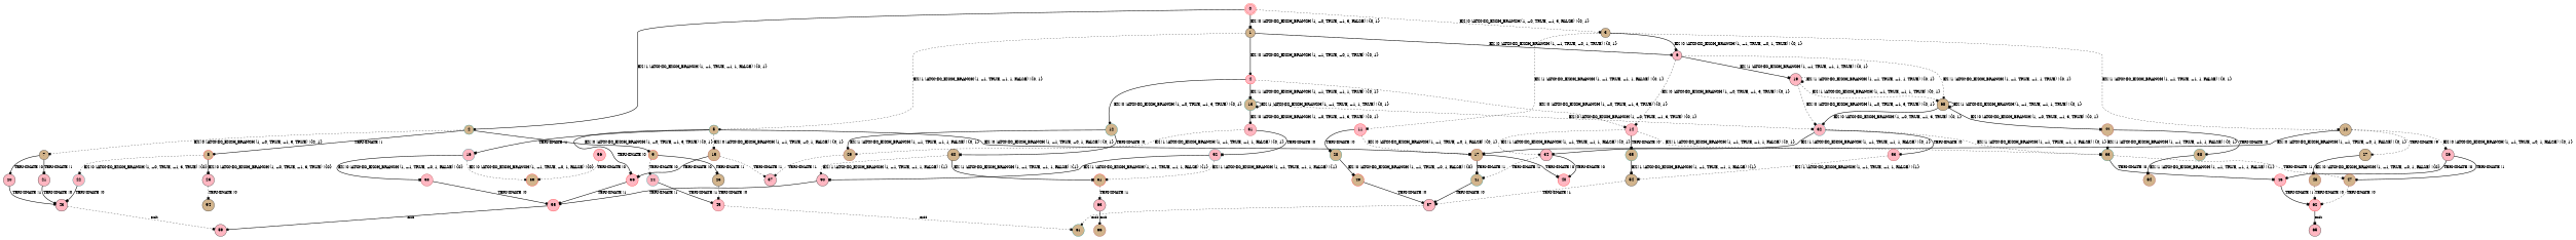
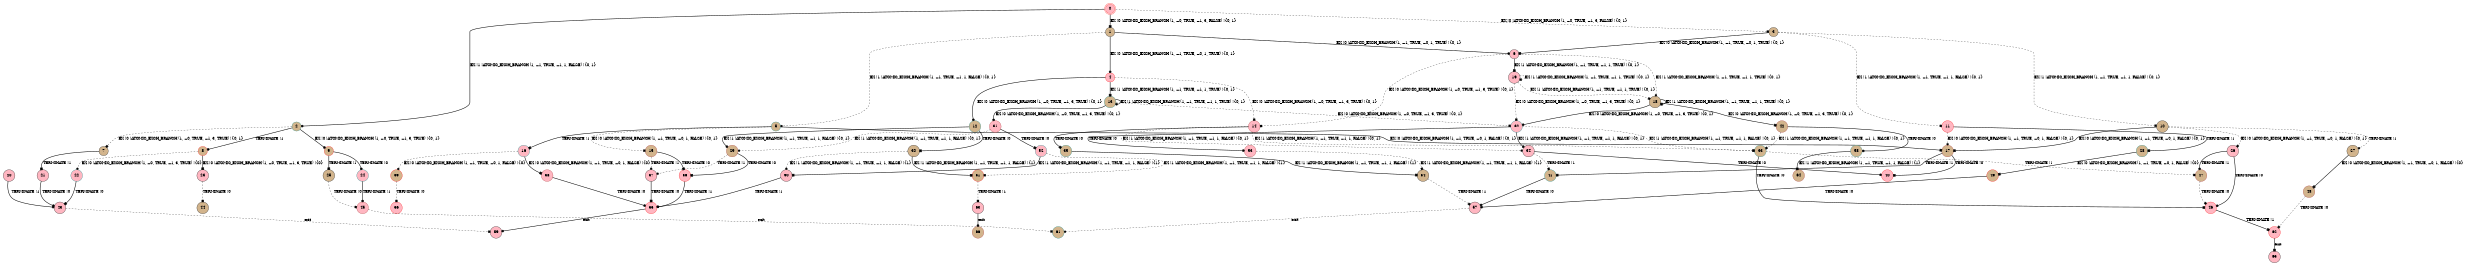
  digraph {
    node [color=black fillcolor=lightpink shape=circle style=filled]
    edge [arrowhead=box style=bold]
    0 [color=red peripheries=2]
    1 [fillcolor=tan]
    2 [color=teal fillcolor=tan]
    3 [fillcolor=tan]
    4 [color=red]
    5 [color=teal fillcolor=tan]
    6
    7 [fillcolor=tan]
    8 [color=red fillcolor=tan]
    9 [color=red fillcolor=tan]
    10 [fillcolor=tan]
    11 [color=red]
    12 [color=teal fillcolor=tan]
    13 [color=teal fillcolor=tan]
    14 [color=brown]
    15 [color=brown fillcolor=tan]
    16 [color=teal]
    17 [color=brown fillcolor=tan]
-   18 [fillcolor=tan label=68]
+   18 [fillcolor=tan]
    19
    20
    21
    22 [color=teal]
    23
    24 [color=teal]
    25 [fillcolor=tan]
    26
    27 [fillcolor=tan]
    28 [color=teal fillcolor=tan]
    29 [color=brown fillcolor=tan]
    30 [fillcolor=tan]
    31 [color=brown]
    32 [color=teal]
    33 [color=teal fillcolor=tan]
    34
    35 [color=teal fillcolor=tan]
    36 [color=red]
    37
    38 [color=brown]
    39 [color=red fillcolor=tan]
    40 [color=red]
    41 [color=teal fillcolor=tan]
    42 [color=brown fillcolor=tan]
    43
-   44 [fillcolor=tan label=94]
+   44 [fillcolor=tan]
    45 [color=brown]
    46 [color=red]
    47 [color=brown fillcolor=tan]
    48 [color=brown fillcolor=tan]
    49 [color=red fillcolor=tan]
    n51 [label=90]
    51 [color=red fillcolor=tan]
    52 [color=teal]
    53 [color=brown]
    54 [fillcolor=tan]
    55 [color=red]
    56 [color=red]
    57
    58 [color=teal fillcolor=tan]
    59
    61 [color=teal fillcolor=tan]
    62 [color=red]
    63
    64 [color=brown fillcolor=tan]
    65
    66 [color=brown fillcolor=tan]
    0 -> 1 [label="EX !0 !ATOMIC_EXCH_BRANCH (1, +0, TRUE, +1, 3, FALSE) !{0, 1}"]
    0 -> 2 [arrowhead=dot label="EX !1 !ATOMIC_EXCH_BRANCH (1, +1, TRUE, +1, 1, FALSE) !{0, 1}"]
    0 -> 3 [label="EX !0 !ATOMIC_EXCH_BRANCH (1, +0, TRUE, +1, 3, FALSE) !{0, 1}" style=dashed]
    1 -> 4 [arrowhead=dot label="EX !0 !ATOMIC_EXCH_BRANCH (1, +1, TRUE, +0, 1, TRUE) !{0, 1}"]
    1 -> 5 [arrowhead=dot label="EX !1 !ATOMIC_EXCH_BRANCH (1, +1, TRUE, +1, 1, FALSE) !{0, 1}" style=dashed]
    1 -> 6 [arrowhead=dot label="EX !0 !ATOMIC_EXCH_BRANCH (1, +1, TRUE, +0, 1, TRUE) !{0, 1}"]
    2 -> 7 [label="EX !0 !ATOMIC_EXCH_BRANCH (1, +0, TRUE, +1, 3, TRUE) !{0, 1}" style=dashed]
    2 -> 8 [arrowhead=dot label="TERMINATE !1"]
    2 -> 9 [arrowhead=dot label="EX !0 !ATOMIC_EXCH_BRANCH (1, +0, TRUE, +1, 3, TRUE) !{0, 1}"]
    3 -> 6 [label="EX !0 !ATOMIC_EXCH_BRANCH (1, +1, TRUE, +0, 1, TRUE) !{0, 1}"]
    3 -> 10 [label="EX !1 !ATOMIC_EXCH_BRANCH (1, +1, TRUE, +1, 1, FALSE) !{0, 1}" style=dashed]
    3 -> 11 [label="EX !1 !ATOMIC_EXCH_BRANCH (1, +1, TRUE, +1, 1, FALSE) !{0, 1}" style=dashed]
    4 -> 12 [arrowhead=dot label="EX !0 !ATOMIC_EXCH_BRANCH (1, +0, TRUE, +1, 3, TRUE) !{0, 1}"]
    4 -> 13 [label="EX !1 !ATOMIC_EXCH_BRANCH (1, +1, TRUE, +1, 1, TRUE) !{0, 1}"]
    4 -> 14 [label="EX !0 !ATOMIC_EXCH_BRANCH (1, +0, TRUE, +1, 3, TRUE) !{0, 1}" style=dashed]
    5 -> 15 [label="EX !0 !ATOMIC_EXCH_BRANCH (1, +1, TRUE, +0, 1, FALSE) !{0, 1}" style=dashed]
    5 -> 16 [label="TERMINATE !1"]
    5 -> 17 [label="EX !0 !ATOMIC_EXCH_BRANCH (1, +1, TRUE, +0, 1, FALSE) !{0, 1}"]
    6 -> 14 [label="EX !0 !ATOMIC_EXCH_BRANCH (1, +0, TRUE, +1, 3, TRUE) !{0, 1}" style=dashed]
    6 -> 18 [arrowhead=dot label="EX !1 !ATOMIC_EXCH_BRANCH (1, +1, TRUE, +1, 1, TRUE) !{0, 1}" style=dashed]
    6 -> 19 [label="EX !1 !ATOMIC_EXCH_BRANCH (1, +1, TRUE, +1, 1, TRUE) !{0, 1}"]
-   7 -> 20 [arrowhead=dot label="TERMINATE !0"]
    7 -> 21 [label="TERMINATE !1"]
-   8 -> 22 [label="EX !0 !ATOMIC_EXCH_BRANCH (1, +0, TRUE, +1, 3, TRUE) !{0}" style=dashed]
+   8 -> 22 [arrowhead=dot label="EX !0 !ATOMIC_EXCH_BRANCH (1, +0, TRUE, +1, 3, TRUE) !{0}" style=dashed]
    8 -> 23 [label="EX !0 !ATOMIC_EXCH_BRANCH (1, +0, TRUE, +1, 3, TRUE) !{0}"]
-   9 -> 24 [arrowhead=dot label="TERMINATE !0" style=dashed]
+   9 -> 24 [arrowhead=dot label="TERMINATE !0"]
    9 -> 25 [label="TERMINATE !1"]
    10 -> 17 [label="EX !0 !ATOMIC_EXCH_BRANCH (1, +1, TRUE, +0, 1, FALSE) !{0, 1}"]
    10 -> 26 [label="EX !0 !ATOMIC_EXCH_BRANCH (1, +1, TRUE, +0, 1, FALSE) !{0, 1}" style=dashed]
-   10 -> 27 [arrowhead=dot label="TERMINATE !9" style=dashed]
+   10 -> 27 [arrowhead=dot label="TERMINATE !1" style=dashed]
    11 -> 17 [arrowhead=dot label="EX !0 !ATOMIC_EXCH_BRANCH (1, +1, TRUE, +0, 1, FALSE) !{0, 1}" style=dashed]
-   11 -> 28 [label="TERMINATE !0"]
+   11 -> 28 [label="TERMINATE !1"]
    12 -> 29 [arrowhead=dot label="EX !1 !ATOMIC_EXCH_BRANCH (1, +1, TRUE, +1, 1, FALSE) !{0, 1}"]
    12 -> 30 [label="TERMINATE !0"]
    13 -> 13 [arrowhead=dot label="EX !1 !ATOMIC_EXCH_BRANCH (1, +1, TRUE, +1, 1, TRUE) !{0, 1}"]
    13 -> 31 [arrowhead=dot label="EX !0 !ATOMIC_EXCH_BRANCH (1, +0, TRUE, +1, 3, TRUE) !{0, 1}"]
    13 -> 32 [label="EX !0 !ATOMIC_EXCH_BRANCH (1, +0, TRUE, +1, 3, TRUE) !{0, 1}" style=dashed]
    14 -> 33 [label="EX !1 !ATOMIC_EXCH_BRANCH (1, +1, TRUE, +1, 1, FALSE) !{0, 1}" style=dashed]
    14 -> 34 [arrowhead=dot label="EX !1 !ATOMIC_EXCH_BRANCH (1, +1, TRUE, +1, 1, FALSE) !{0, 1}" style=dashed]
    14 -> 35 [label="TERMINATE !0"]
    15 -> 36 [label="TERMINATE !0"]
    15 -> 37 [arrowhead=dot label="TERMINATE !1" style=dashed]
    16 -> 38 [label="EX !0 !ATOMIC_EXCH_BRANCH (1, +1, TRUE, +0, 1, FALSE) !{0}"]
    16 -> 39 [arrowhead=dot label="EX !0 !ATOMIC_EXCH_BRANCH (1, +1, TRUE, +0, 1, FALSE) !{0}" style=dashed]
    17 -> 40 [label="TERMINATE !0"]
    17 -> 41 [label="TERMINATE !1"]
    18 -> 18 [label="EX !1 !ATOMIC_EXCH_BRANCH (1, +1, TRUE, +1, 1, TRUE) !{0, 1}"]
    18 -> 32 [arrowhead=dot label="EX !0 !ATOMIC_EXCH_BRANCH (1, +0, TRUE, +1, 3, TRUE) !{0, 1}"]
    18 -> 42 [label="EX !0 !ATOMIC_EXCH_BRANCH (1, +0, TRUE, +1, 3, TRUE) !{0, 1}"]
    19 -> 18 [label="EX !1 !ATOMIC_EXCH_BRANCH (1, +1, TRUE, +1, 1, TRUE) !{0, 1}" style=dashed]
    19 -> 19 [label="EX !1 !ATOMIC_EXCH_BRANCH (1, +1, TRUE, +1, 1, TRUE) !{0, 1}" style=dashed]
    19 -> 32 [label="EX !0 !ATOMIC_EXCH_BRANCH (1, +0, TRUE, +1, 3, TRUE) !{0, 1}" style=dashed]
    20 -> 43 [arrowhead=dot label="TERMINATE !1"]
    21 -> 43 [arrowhead=dot label="TERMINATE !0"]
    22 -> 43 [label="TERMINATE !0"]
    23 -> 44 [label="TERMINATE !0" style=dashed]
    24 -> 45 [arrowhead=dot label="TERMINATE !1"]
    25 -> 45 [label="TERMINATE !0" style=dashed]
    26 -> 46 [arrowhead=dot label="TERMINATE !0"]
    26 -> 47 [arrowhead=dot label="TERMINATE !1"]
    27 -> 48 [label="EX !0 !ATOMIC_EXCH_BRANCH (1, +1, TRUE, +0, 1, FALSE) !{0}"]
    28 -> 49 [label="EX !0 !ATOMIC_EXCH_BRANCH (1, +1, TRUE, +0, 1, FALSE) !{0}"]
-   5 -> 36 [label="TERMINATE !0"]
+   29 -> 36 [label="TERMINATE !0"]
    29 -> 37 [arrowhead=dot label="TERMINATE !1" style=dashed]
    30 -> n51 [arrowhead=dot label="EX !1 !ATOMIC_EXCH_BRANCH (1, +1, TRUE, +1, 1, FALSE) !{1}" style=dashed]
    30 -> 51 [label="EX !1 !ATOMIC_EXCH_BRANCH (1, +1, TRUE, +1, 1, FALSE) !{1}"]
    31 -> 29 [arrowhead=dot label="EX !1 !ATOMIC_EXCH_BRANCH (1, +1, TRUE, +1, 1, FALSE) !{0, 1}" style=dashed]
    31 -> 52 [label="TERMINATE !0"]
    32 -> 33 [label="EX !1 !ATOMIC_EXCH_BRANCH (1, +1, TRUE, +1, 1, FALSE) !{0, 1}" style=dashed]
    32 -> 34 [arrowhead=dot label="EX !1 !ATOMIC_EXCH_BRANCH (1, +1, TRUE, +1, 1, FALSE) !{0, 1}"]
    32 -> 53 [arrowhead=dot label="TERMINATE !0"]
    33 -> 46 [label="TERMINATE !0"]
    33 -> 47 [label="TERMINATE !1" style=dashed]
    34 -> 40 [arrowhead=dot label="TERMINATE !0"]
    34 -> 41 [label="TERMINATE !1" style=dashed]
    35 -> 54 [label="EX !1 !ATOMIC_EXCH_BRANCH (1, +1, TRUE, +1, 1, FALSE) !{1}"]
    36 -> 55 [arrowhead=dot label="TERMINATE !1"]
+   37 -> 55 [label="TERMINATE !0"]
    38 -> 55 [arrowhead=dot label="TERMINATE !0"]
-   56 -> 39 [label="TERMINATE !0" style=dashed]
+   39 -> 56 [label="TERMINATE !0" style=dashed]
    41 -> 57 [arrowhead=dot label="TERMINATE !0"]
    42 -> 33 [label="EX !1 !ATOMIC_EXCH_BRANCH (1, +1, TRUE, +1, 1, FALSE) !{0, 1}" style=dashed]
    42 -> 58 [arrowhead=dot label="TERMINATE !0"]
    43 -> 59 [label=exit style=dashed]
    45 -> 61 [label=exit style=dashed]
    46 -> 62 [label="TERMINATE !1"]
-   47 -> 62 [label="TERMINATE !0" style=dashed]
+   47 -> 46 [label="TERMINATE !0" style=dashed]
    48 -> 62 [label="TERMINATE !0" style=dashed]
    49 -> 57 [arrowhead=dot label="TERMINATE !0"]
    n51 -> 55 [arrowhead=dot label="TERMINATE !1"]
    51 -> 63 [label="TERMINATE !1" style=dashed]
    52 -> n51 [label="EX !1 !ATOMIC_EXCH_BRANCH (1, +1, TRUE, +1, 1, FALSE) !{1}"]
    52 -> 51 [label="EX !1 !ATOMIC_EXCH_BRANCH (1, +1, TRUE, +1, 1, FALSE) !{1}" style=dashed]
    53 -> 54 [label="EX !1 !ATOMIC_EXCH_BRANCH (1, +1, TRUE, +1, 1, FALSE) !{1}" style=dashed]
    54 -> 57 [label="TERMINATE !1" style=dashed]
    55 -> 59 [arrowhead=dot label=exit]
    57 -> 61 [arrowhead=dot label=exit style=dashed]
    58 -> 64 [label="EX !1 !ATOMIC_EXCH_BRANCH (1, +1, TRUE, +1, 1, FALSE) !{1}"]
    62 -> 65 [label=exit]
    63 -> 66 [arrowhead=dot label=exit]
  }
